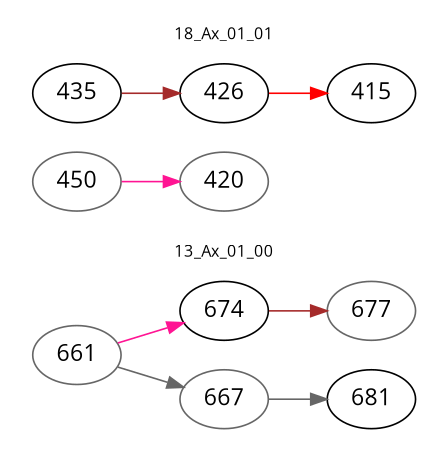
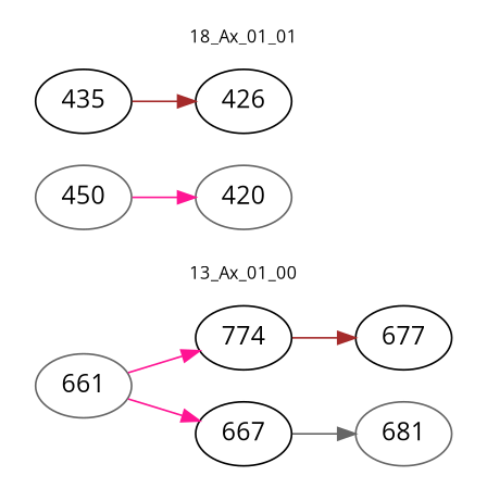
  digraph {
    fontname="Open Sans"
    rankdir=LR
    node [color=gray40 fontname="Open Sans"]
    edge [color=gray40 fontname="Open Sans"]
    n1 [label=661]
-   n2 [label=667]
-   n3 [color=black label=674]
-   n4 [color=black label=681]
-   n5 [label=677]
+   n2 [color=black label=667]
+   n3 [color=black label=774]
+   n4 [label=681]
+   n5 [color=black label=677]
    n6 [color=black label=435]
    n7 [color=black label=426]
    n8 [label=450]
-   n9 [color=black label=415]
    n10 [label=420]
    subgraph cluster_1 {
      color=white
      fontsize=10
      label="13_Ax_01_00"
      n1
      n2
      n3
      n4
      n5
    }
    subgraph cluster_2 {
      color=white
      fontsize=10
      label="18_Ax_01_01"
      n6
      n7
      n8
-     n9
      n10
    }
-   n1 -> n2
+   n1 -> n2 [color=deeppink]
    n1 -> n3 [color=deeppink]
    n2 -> n4
    n3 -> n5 [color=brown]
    n6 -> n7 [color=brown]
-   n7 -> n9 [color=red]
    n8 -> n10 [color=deeppink]
  }
